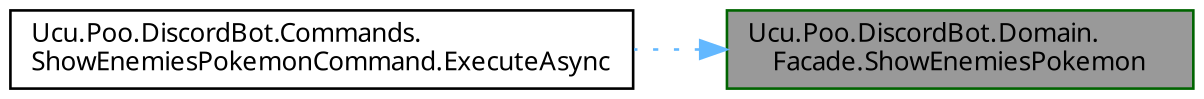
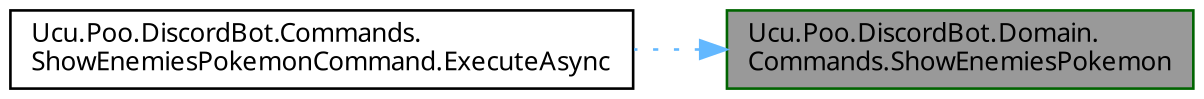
  digraph {
    rankdir=RL
    fontname="Noto Sans"
    node [fontname="Noto Sans" fontsize=10 shape=box style=filled]
-   n1 [color=darkgreen fillcolor=grey60 fontcolor=black height=0.2 label="Ucu.Poo.DiscordBot.Domain.\lFacade.ShowEnemiesPokemon" width=0.4]
+   n1 [color=darkgreen fillcolor=grey60 fontcolor=black height=0.2 label="Ucu.Poo.DiscordBot.Domain.\lCommands.ShowEnemiesPokemon" width=0.4]
    n2 [color=black fillcolor=white height=0.2 label="Ucu.Poo.DiscordBot.Commands.\lShowEnemiesPokemonCommand.ExecuteAsync" width=0.4]
    n1 -> n2 [color=steelblue1 dir=back fontname="Noto Sans" fontsize=10 labelfontname=Helvetica labelfontsize=10 style=dotted]
  }
